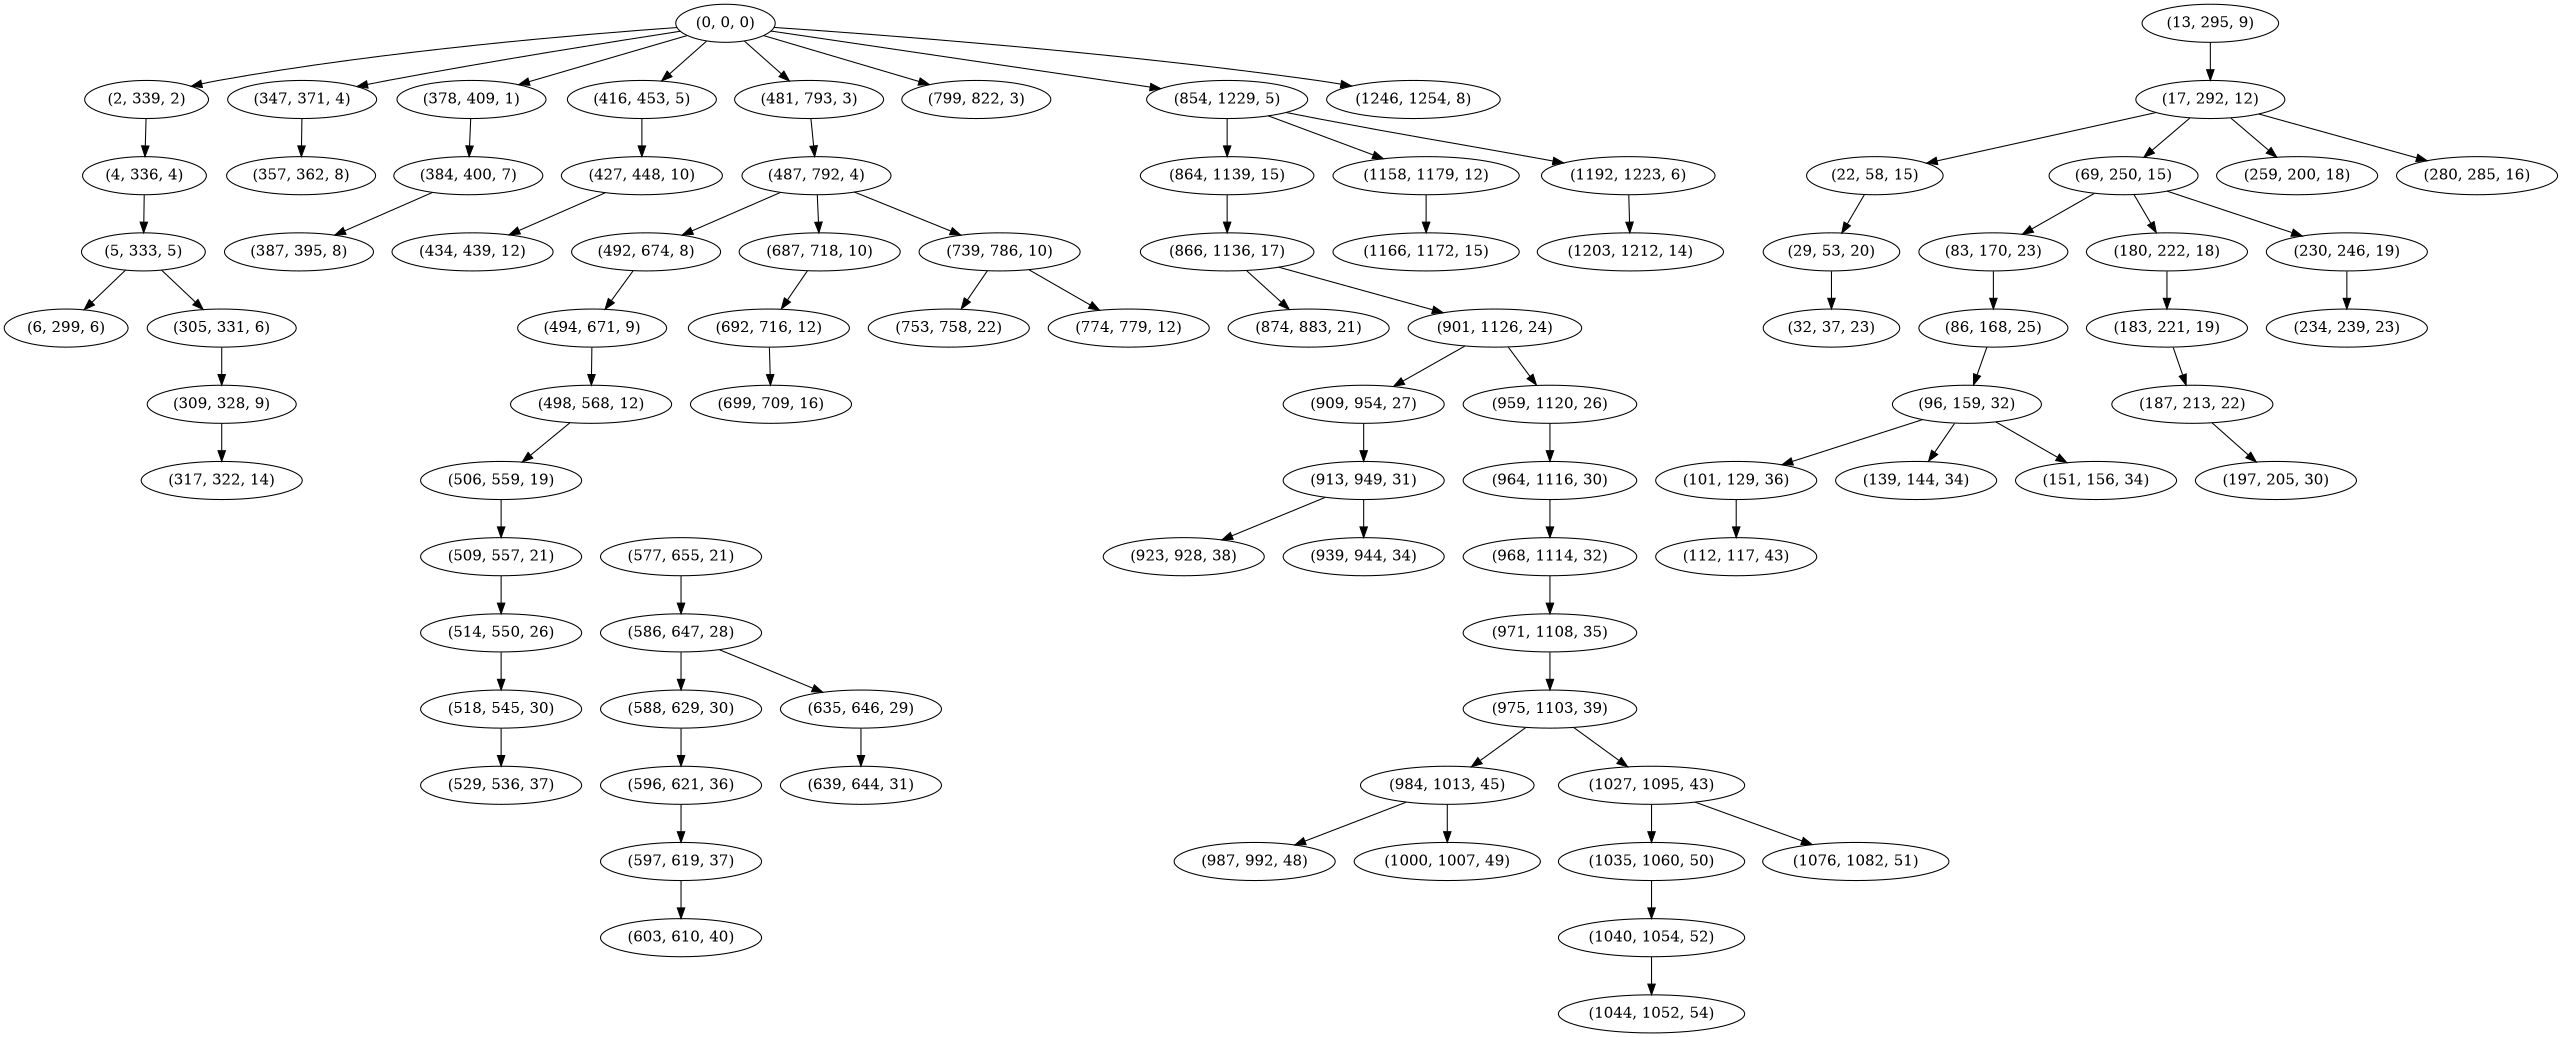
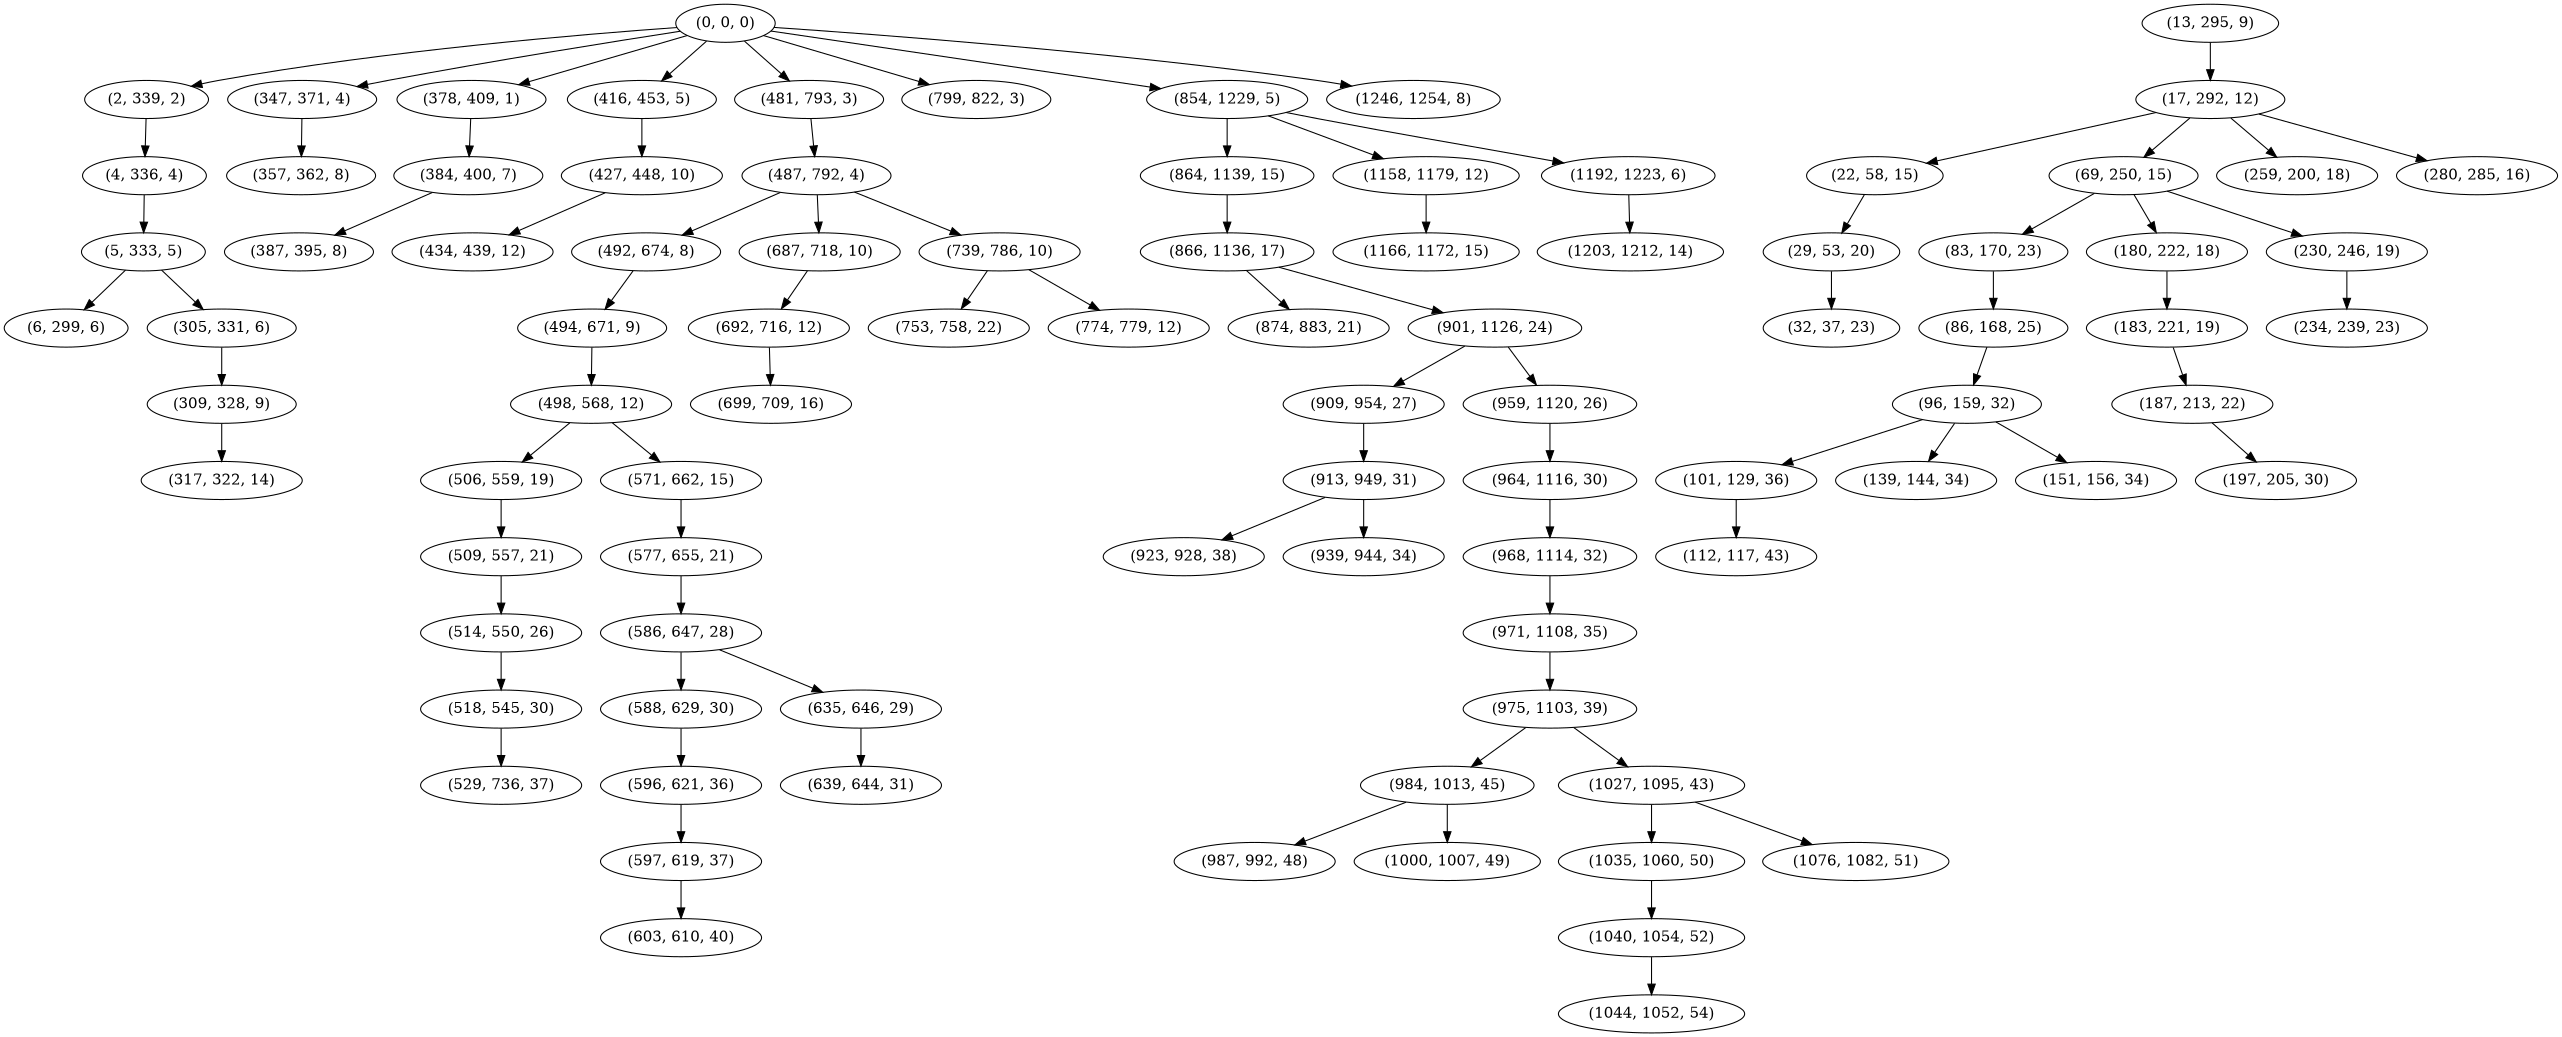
  digraph {
    "(0, 0, 0)"
    "(2, 339, 2)"
    "(347, 371, 4)"
    "(378, 409, 1)"
    "(416, 453, 5)"
    "(481, 793, 3)"
    "(799, 822, 3)"
    "(854, 1229, 5)"
    "(1246, 1254, 8)"
    "(4, 336, 4)"
    "(357, 362, 8)"
    "(384, 400, 7)"
    "(427, 448, 10)"
    "(487, 792, 4)"
    "(864, 1139, 15)"
    "(1158, 1179, 12)"
    "(1192, 1223, 6)"
    "(5, 333, 5)"
    "(6, 299, 6)"
    "(305, 331, 6)"
    "(309, 328, 9)"
    "(13, 295, 9)"
    "(17, 292, 12)"
    "(22, 58, 15)"
    "(69, 250, 15)"
    n26 [label="(259, 200, 18)"]
    "(280, 285, 16)"
    "(29, 53, 20)"
    "(83, 170, 23)"
    "(180, 222, 18)"
    "(230, 246, 19)"
    "(32, 37, 23)"
    "(86, 168, 25)"
    "(183, 221, 19)"
    "(234, 239, 23)"
    "(96, 159, 32)"
    "(101, 129, 36)"
    "(139, 144, 34)"
    "(151, 156, 34)"
    "(112, 117, 43)"
    "(187, 213, 22)"
    "(197, 205, 30)"
    "(317, 322, 14)"
    "(387, 395, 8)"
    "(434, 439, 12)"
    "(492, 674, 8)"
    "(687, 718, 10)"
    "(739, 786, 10)"
    "(494, 671, 9)"
    "(692, 716, 12)"
    "(753, 758, 22)"
    "(774, 779, 12)"
    n53 [label="(498, 568, 12)"]
    "(506, 559, 19)"
+   "(571, 662, 15)"
    "(509, 557, 21)"
    "(577, 655, 21)"
    "(514, 550, 26)"
    "(518, 545, 30)"
-   "(529, 536, 37)"
+   "(529, 536, 37)" [label="(529, 736, 37)"]
    "(586, 647, 28)"
    "(588, 629, 30)"
    "(635, 646, 29)"
    "(596, 621, 36)"
    "(639, 644, 31)"
    "(597, 619, 37)"
    "(603, 610, 40)"
    "(699, 709, 16)"
    "(866, 1136, 17)"
    "(1166, 1172, 15)"
    "(1203, 1212, 14)"
    "(874, 883, 21)"
    "(901, 1126, 24)"
    "(909, 954, 27)"
    "(959, 1120, 26)"
    "(913, 949, 31)"
    "(964, 1116, 30)"
    "(923, 928, 38)"
    "(939, 944, 34)"
    "(968, 1114, 32)"
    "(971, 1108, 35)"
    "(975, 1103, 39)"
    "(984, 1013, 45)"
    "(1027, 1095, 43)"
    "(987, 992, 48)"
    "(1000, 1007, 49)"
    "(1035, 1060, 50)"
    "(1076, 1082, 51)"
    "(1040, 1054, 52)"
    "(1044, 1052, 54)"
    "(0, 0, 0)" -> "(2, 339, 2)"
    "(0, 0, 0)" -> "(347, 371, 4)"
    "(0, 0, 0)" -> "(378, 409, 1)"
    "(0, 0, 0)" -> "(416, 453, 5)"
    "(0, 0, 0)" -> "(481, 793, 3)"
    "(0, 0, 0)" -> "(799, 822, 3)"
    "(0, 0, 0)" -> "(854, 1229, 5)"
    "(0, 0, 0)" -> "(1246, 1254, 8)"
    "(2, 339, 2)" -> "(4, 336, 4)"
    "(347, 371, 4)" -> "(357, 362, 8)"
    "(378, 409, 1)" -> "(384, 400, 7)"
    "(416, 453, 5)" -> "(427, 448, 10)"
    "(481, 793, 3)" -> "(487, 792, 4)"
    "(854, 1229, 5)" -> "(864, 1139, 15)"
    "(854, 1229, 5)" -> "(1158, 1179, 12)"
    "(854, 1229, 5)" -> "(1192, 1223, 6)"
    "(4, 336, 4)" -> "(5, 333, 5)"
    "(384, 400, 7)" -> "(387, 395, 8)"
    "(427, 448, 10)" -> "(434, 439, 12)"
    "(487, 792, 4)" -> "(492, 674, 8)"
    "(487, 792, 4)" -> "(687, 718, 10)"
    "(487, 792, 4)" -> "(739, 786, 10)"
    "(864, 1139, 15)" -> "(866, 1136, 17)"
    "(1158, 1179, 12)" -> "(1166, 1172, 15)"
    "(1192, 1223, 6)" -> "(1203, 1212, 14)"
    "(5, 333, 5)" -> "(6, 299, 6)"
    "(5, 333, 5)" -> "(305, 331, 6)"
    "(305, 331, 6)" -> "(309, 328, 9)"
    "(309, 328, 9)" -> "(317, 322, 14)"
    "(13, 295, 9)" -> "(17, 292, 12)"
    "(17, 292, 12)" -> "(22, 58, 15)"
    "(17, 292, 12)" -> "(69, 250, 15)"
    "(17, 292, 12)" -> n26
    "(17, 292, 12)" -> "(280, 285, 16)"
    "(22, 58, 15)" -> "(29, 53, 20)"
    "(69, 250, 15)" -> "(83, 170, 23)"
    "(69, 250, 15)" -> "(180, 222, 18)"
    "(69, 250, 15)" -> "(230, 246, 19)"
    "(29, 53, 20)" -> "(32, 37, 23)"
    "(83, 170, 23)" -> "(86, 168, 25)"
    "(180, 222, 18)" -> "(183, 221, 19)"
    "(230, 246, 19)" -> "(234, 239, 23)"
    "(86, 168, 25)" -> "(96, 159, 32)"
    "(183, 221, 19)" -> "(187, 213, 22)"
    "(96, 159, 32)" -> "(101, 129, 36)"
    "(96, 159, 32)" -> "(139, 144, 34)"
    "(96, 159, 32)" -> "(151, 156, 34)"
    "(101, 129, 36)" -> "(112, 117, 43)"
    "(187, 213, 22)" -> "(197, 205, 30)"
    "(492, 674, 8)" -> "(494, 671, 9)"
    "(687, 718, 10)" -> "(692, 716, 12)"
    "(739, 786, 10)" -> "(753, 758, 22)"
    "(739, 786, 10)" -> "(774, 779, 12)"
    "(494, 671, 9)" -> n53
    "(692, 716, 12)" -> "(699, 709, 16)"
    n53 -> "(506, 559, 19)"
+   n53 -> "(571, 662, 15)"
    "(506, 559, 19)" -> "(509, 557, 21)"
+   "(571, 662, 15)" -> "(577, 655, 21)"
    "(509, 557, 21)" -> "(514, 550, 26)"
    "(577, 655, 21)" -> "(586, 647, 28)"
    "(514, 550, 26)" -> "(518, 545, 30)"
    "(518, 545, 30)" -> "(529, 536, 37)"
    "(586, 647, 28)" -> "(588, 629, 30)"
    "(586, 647, 28)" -> "(635, 646, 29)"
    "(588, 629, 30)" -> "(596, 621, 36)"
    "(635, 646, 29)" -> "(639, 644, 31)"
    "(596, 621, 36)" -> "(597, 619, 37)"
    "(597, 619, 37)" -> "(603, 610, 40)"
    "(866, 1136, 17)" -> "(874, 883, 21)"
    "(866, 1136, 17)" -> "(901, 1126, 24)"
    "(901, 1126, 24)" -> "(909, 954, 27)"
    "(901, 1126, 24)" -> "(959, 1120, 26)"
    "(909, 954, 27)" -> "(913, 949, 31)"
    "(959, 1120, 26)" -> "(964, 1116, 30)"
    "(913, 949, 31)" -> "(923, 928, 38)"
    "(913, 949, 31)" -> "(939, 944, 34)"
    "(964, 1116, 30)" -> "(968, 1114, 32)"
    "(968, 1114, 32)" -> "(971, 1108, 35)"
    "(971, 1108, 35)" -> "(975, 1103, 39)"
    "(975, 1103, 39)" -> "(984, 1013, 45)"
    "(975, 1103, 39)" -> "(1027, 1095, 43)"
    "(984, 1013, 45)" -> "(987, 992, 48)"
    "(984, 1013, 45)" -> "(1000, 1007, 49)"
    "(1027, 1095, 43)" -> "(1035, 1060, 50)"
    "(1027, 1095, 43)" -> "(1076, 1082, 51)"
    "(1035, 1060, 50)" -> "(1040, 1054, 52)"
    "(1040, 1054, 52)" -> "(1044, 1052, 54)"
  }
